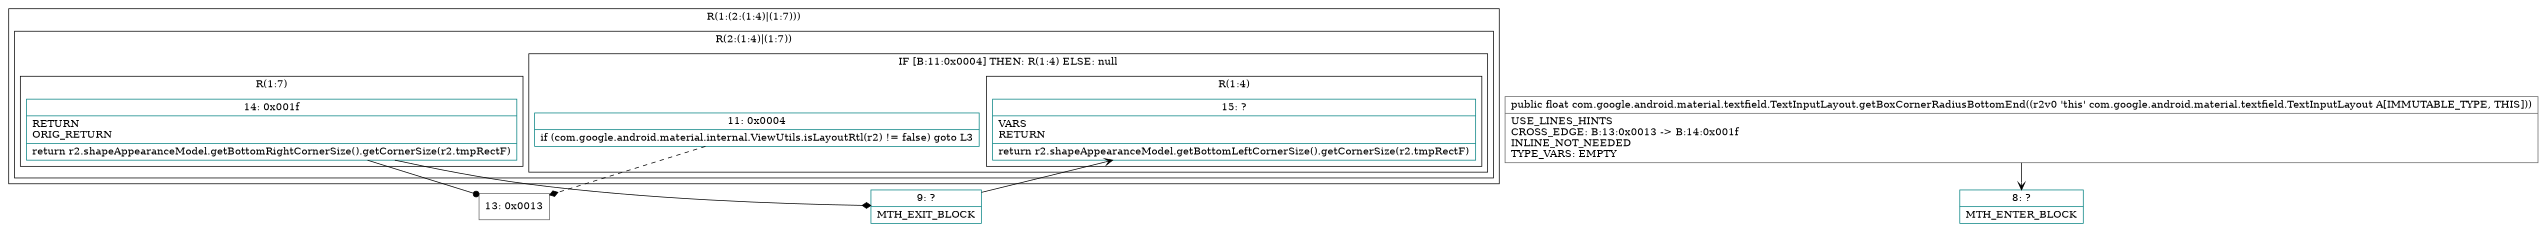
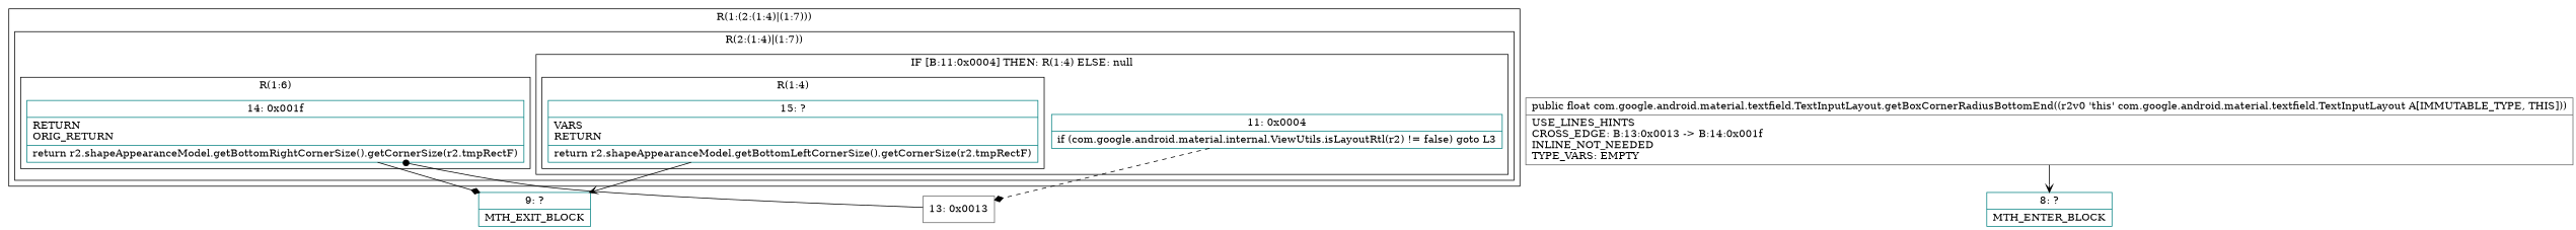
  digraph {
    node [color=teal shape=record]
    edge [arrowhead=vee]
    n1 [label="{15\:\ ?|VARS\lRETURN\l|return r2.shapeAppearanceModel.getBottomLeftCornerSize().getCornerSize(r2.tmpRectF)\l}"]
    n2 [label="{11\:\ 0x0004|if (com.google.android.material.internal.ViewUtils.isLayoutRtl(r2) != false) goto L3\l}"]
    n3 [label="{14\:\ 0x001f|RETURN\lORIG_RETURN\l|return r2.shapeAppearanceModel.getBottomRightCornerSize().getCornerSize(r2.tmpRectF)\l}"]
    n4 [label="{9\:\ ?|MTH_EXIT_BLOCK\l}"]
    n5 [color=gray40 label="{13\:\ 0x0013}"]
    n6 [label="{8\:\ ?|MTH_ENTER_BLOCK\l}"]
    n7 [color=gray40 label="{public float com.google.android.material.textfield.TextInputLayout.getBoxCornerRadiusBottomEnd((r2v0 'this' com.google.android.material.textfield.TextInputLayout A[IMMUTABLE_TYPE, THIS]))  | USE_LINES_HINTS\lCROSS_EDGE: B:13:0x0013 \-\> B:14:0x001f\lINLINE_NOT_NEEDED\lTYPE_VARS: EMPTY\l}"]
    subgraph cluster_1 {
      label="R(1:(2:(1:4)|(1:7)))"
      subgraph cluster_2 {
        label="R(2:(1:4)|(1:7))"
        subgraph cluster_3 {
          label="IF [B:11:0x0004] THEN: R(1:4) ELSE: null"
          n2
          subgraph cluster_4 {
            label="R(1:4)"
            n1
          }
        }
        subgraph cluster_5 {
-         label="R(1:7)"
+         label="R(1:6)"
          n3
        }
      }
    }
-   n4 -> n1
+   n1 -> n4
    n2 -> n5 [arrowhead=diamond style=dashed]
    n3 -> n4 [arrowhead=diamond]
-   n3 -> n5 [arrowhead=dot]
+   n5 -> n3 [arrowhead=dot]
    n7 -> n6
  }
